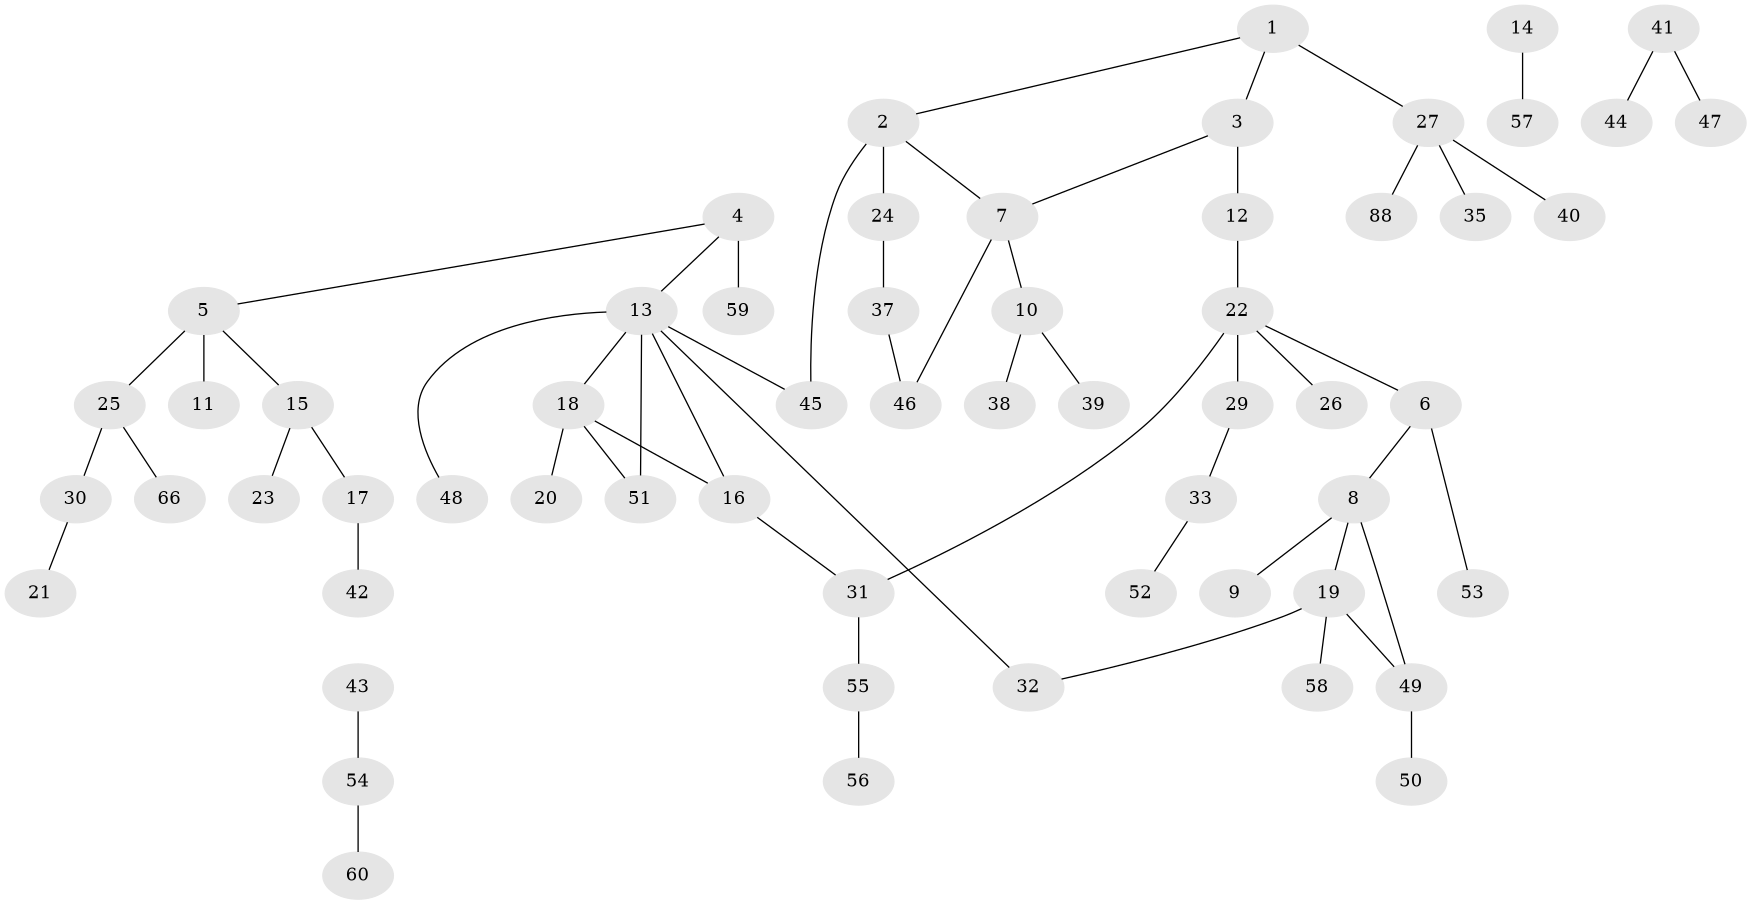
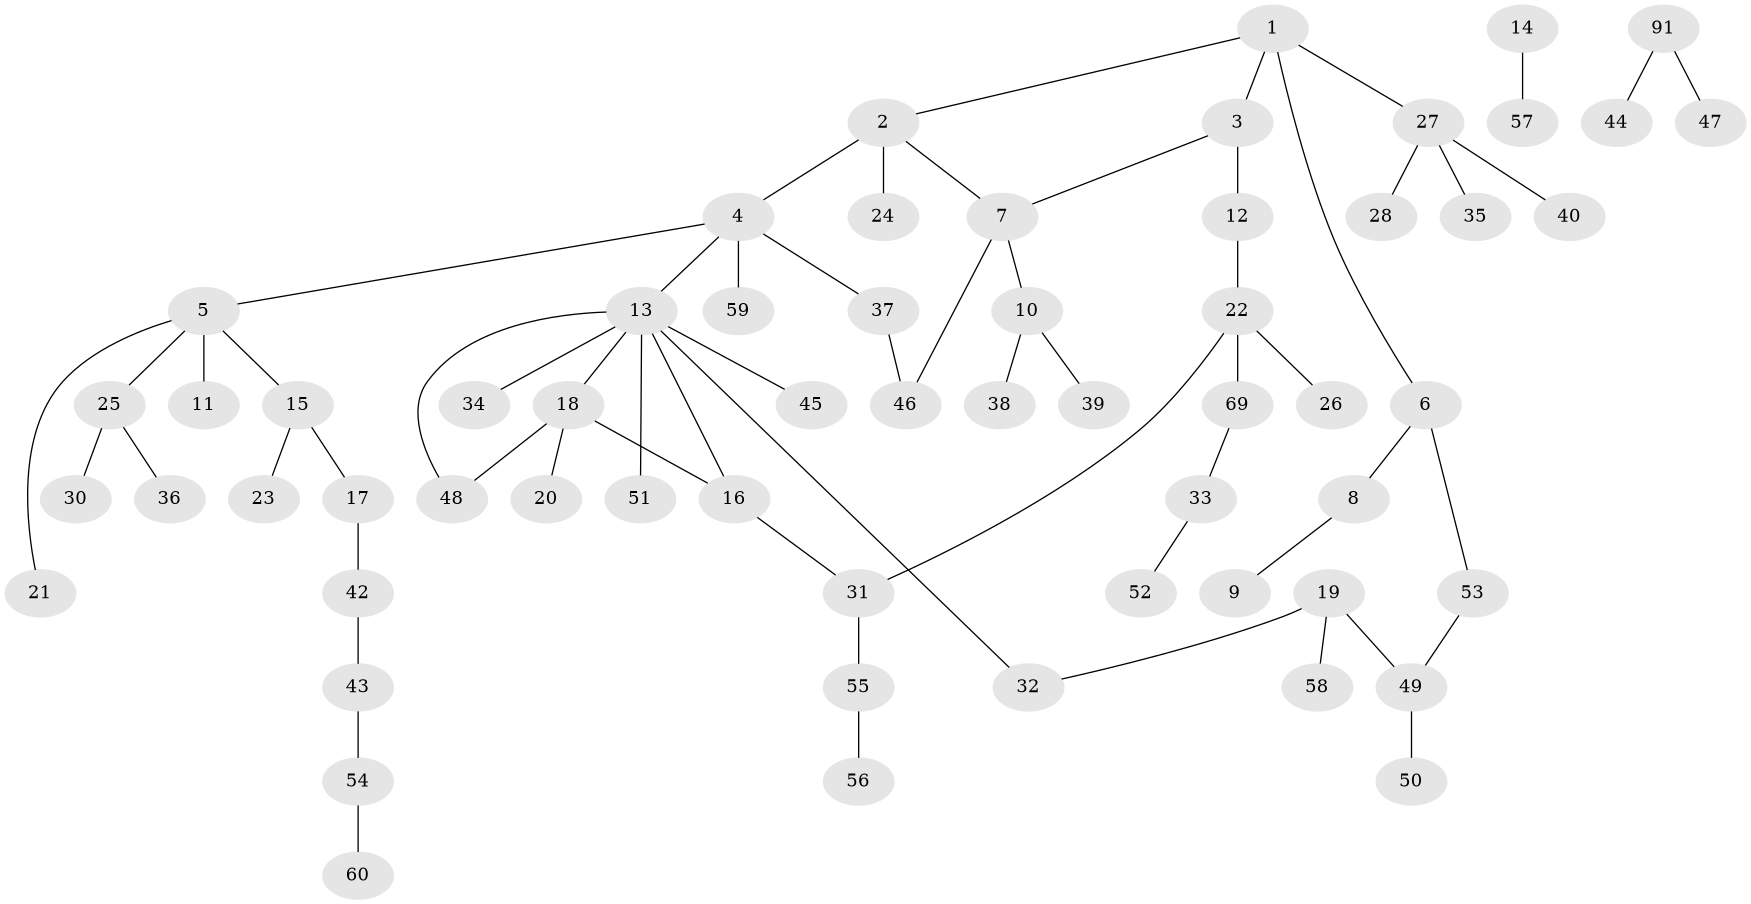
  graph {
    node [color=gray90 style=filled]
    1
    2
    3
    6
    27
    4
    24
    7
    12
    8
    53
-   28 [label=88]
+   28
    35
    40
    5
    13
    37
    59
    14
    57
    10
    46
    22
    11
    15
    21
    25
    16
    18
    32
+   34
    45
    48
    51
    17
    23
    30
-   36 [label=66]
+   36
    9
    19
    49
    38
    39
    58
    50
    31
    26
-   29
+   29 [label=69]
    20
    42
    55
    43
-   41
+   41 [label=91]
    44
    47
    33
    52
    56
    54
    60
    1 -- 2
    1 -- 3
-   22 -- 6
+   1 -- 6
    1 -- 27
-   2 -- 45
+   2 -- 4
    2 -- 24
    2 -- 7
    3 -- 7
    3 -- 12
    6 -- 8
    6 -- 53
    27 -- 28
    27 -- 35
    27 -- 40
    4 -- 5
    4 -- 13
-   24 -- 37
+   4 -- 37
    4 -- 59
    7 -- 10
    7 -- 46
    12 -- 22
    8 -- 9
-   8 -- 19
-   8 -- 49
+   53 -- 49
    5 -- 11
    5 -- 15
-   30 -- 21
+   5 -- 21
    5 -- 25
    13 -- 16
    13 -- 18
    13 -- 32
+   13 -- 34
    13 -- 45
    13 -- 48
    13 -- 51
    37 -- 46
    14 -- 57
    10 -- 38
    10 -- 39
    22 -- 31
    22 -- 26
    22 -- 29
    15 -- 17
    15 -- 23
    25 -- 30
    25 -- 36
    16 -- 31
    18 -- 16
-   18 -- 51
+   18 -- 48
    18 -- 20
    17 -- 42
    19 -- 32
    19 -- 49
    19 -- 58
    49 -- 50
    31 -- 55
    29 -- 33
+   42 -- 43
    55 -- 56
    43 -- 54
    41 -- 44
    41 -- 47
    33 -- 52
    54 -- 60
  }
